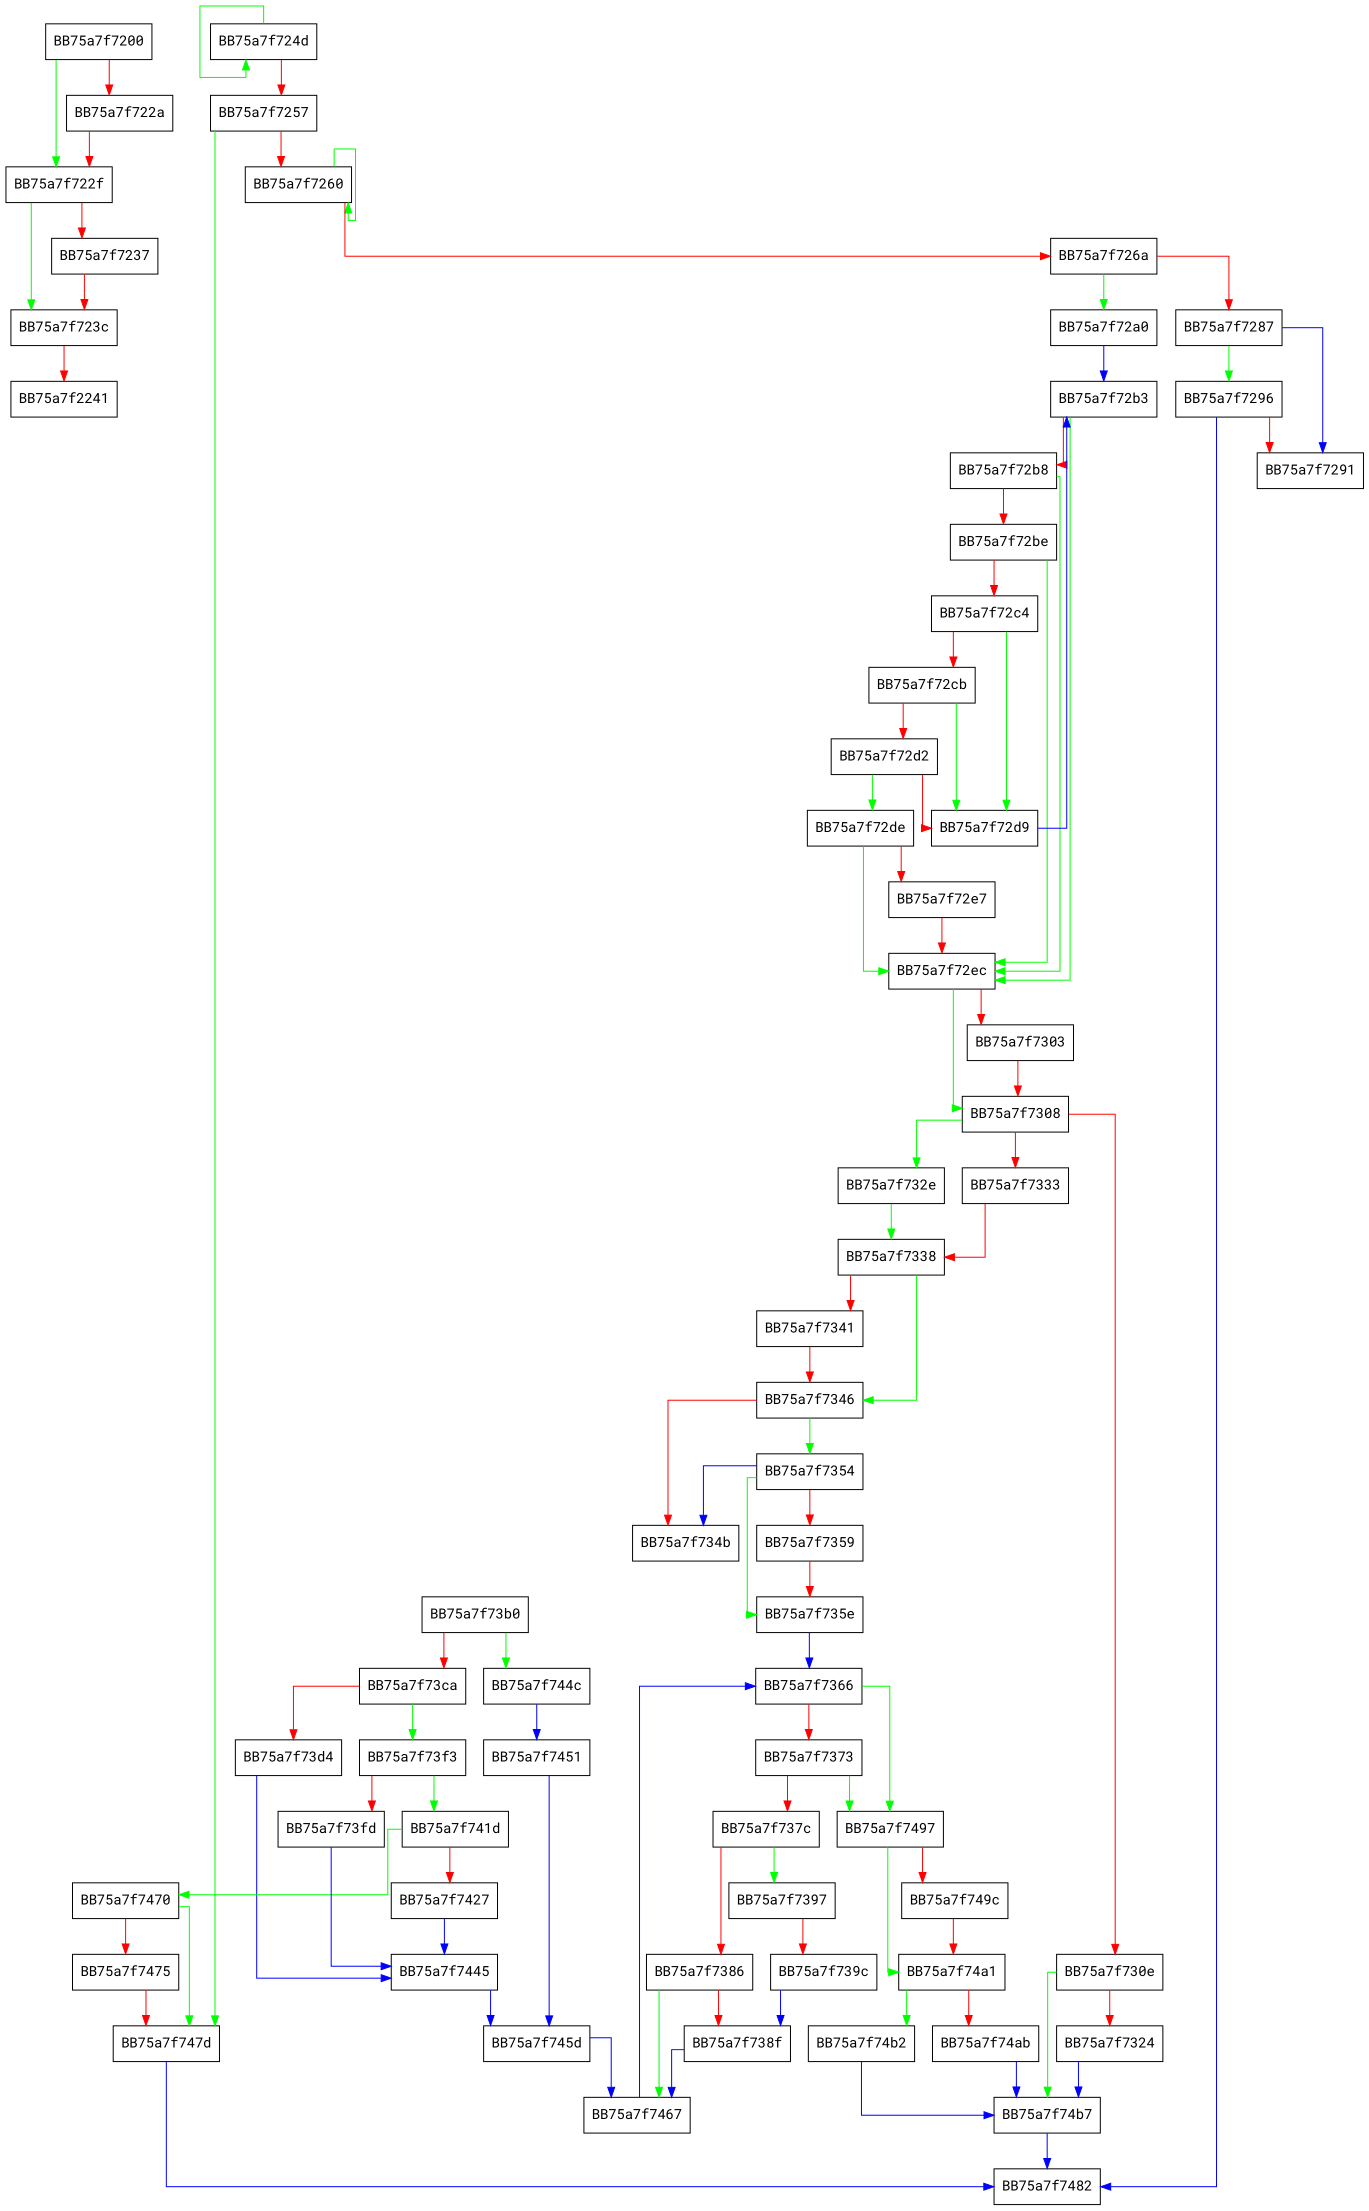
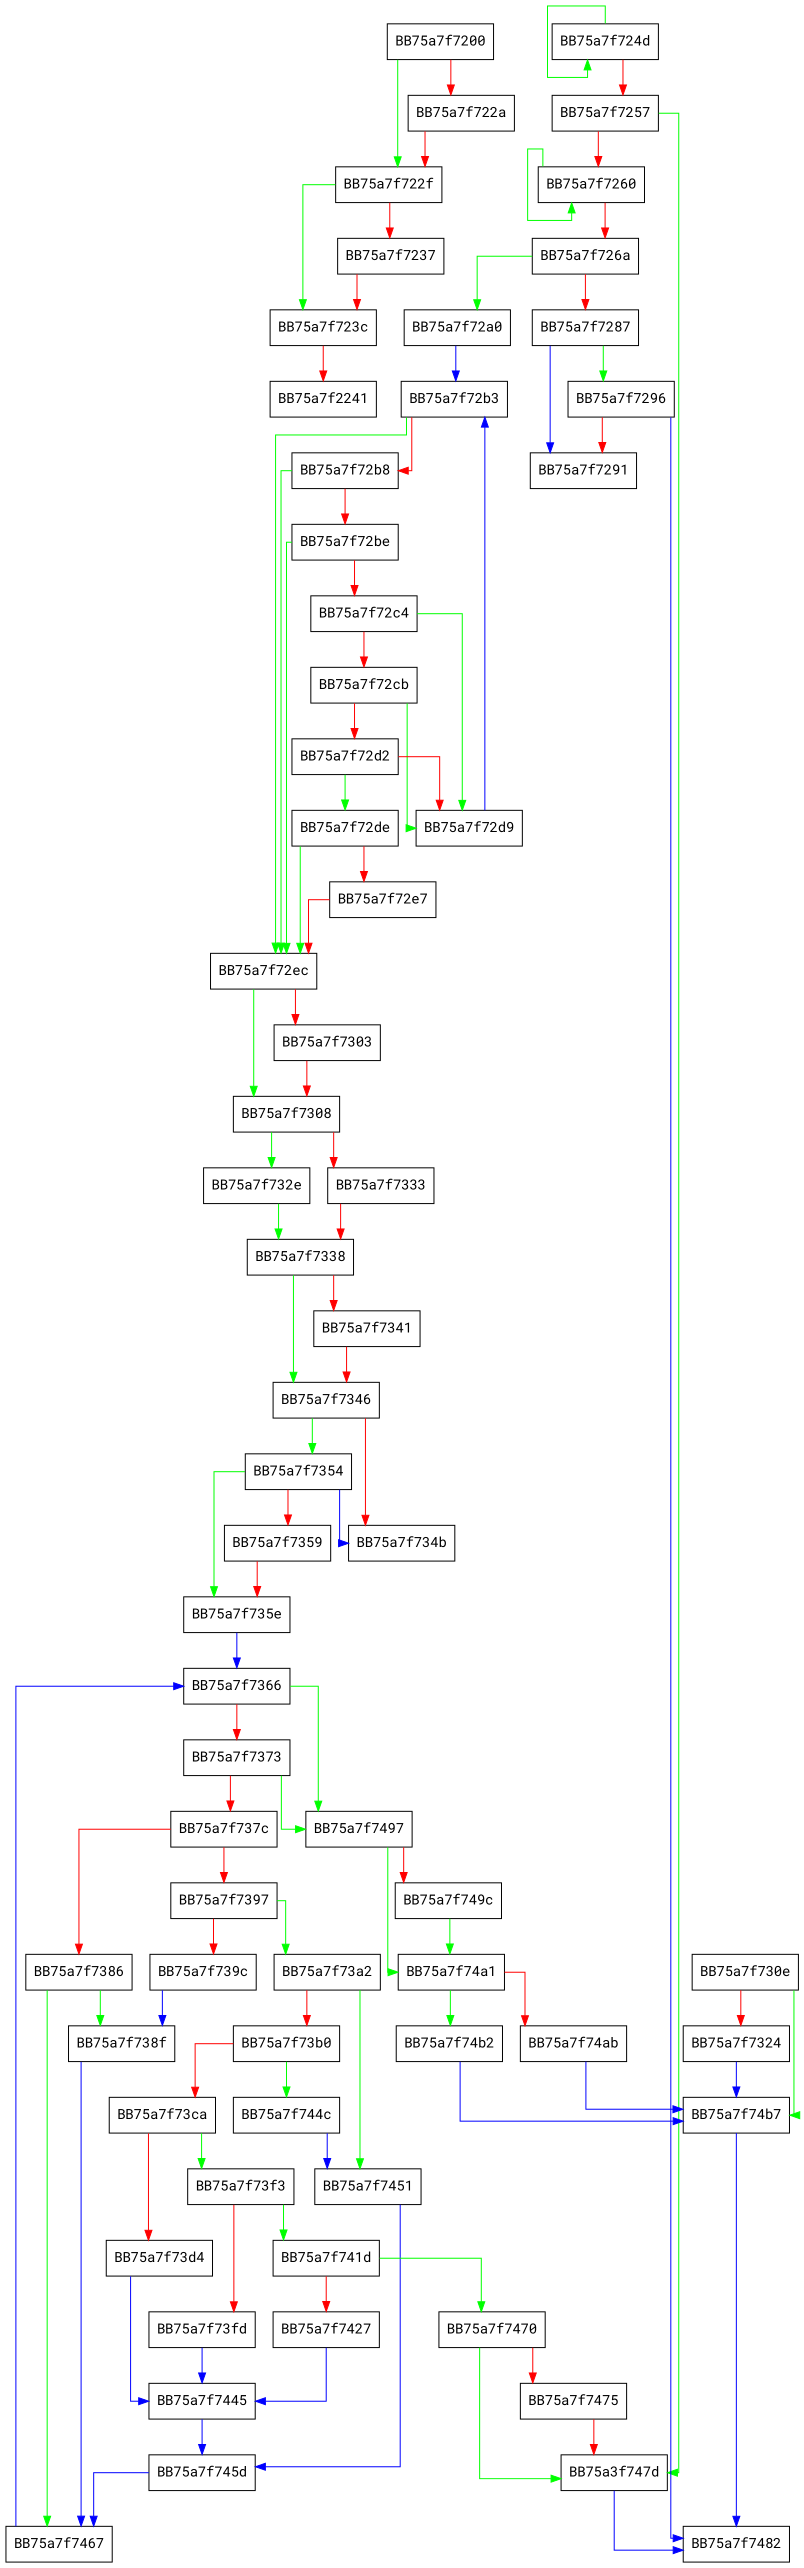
  digraph {
    fontname="Roboto Mono"
    splines=ortho
    node [fontname="Roboto Mono" shape=box]
    edge [color=red fontname="Roboto Mono"]
    BB75a7f7200
    BB75a7f722f
    BB75a7f722a
    BB75a7f723c
    BB75a7f7237
    n6 [label=BB75a7f2241]
    BB75a7f724d
    BB75a7f7257
-   BB75a7f747d
+   BB75a7f747d [label=BB75a3f747d]
    BB75a7f7260
    BB75a7f7482
    BB75a7f726a
    BB75a7f72a0
    BB75a7f7287
    BB75a7f72b3
    BB75a7f7296
    BB75a7f7291
    BB75a7f72ec
    BB75a7f72b8
    BB75a7f7308
    BB75a7f7303
    BB75a7f72be
    BB75a7f732e
    BB75a7f730e
    BB75a7f7333
    BB75a7f72c4
    BB75a7f72d9
    BB75a7f72cb
    BB75a7f72d2
    BB75a7f72de
    BB75a7f72e7
    BB75a7f7338
    BB75a7f74b7
    BB75a7f7324
    BB75a7f7346
    BB75a7f7341
    BB75a7f7354
    BB75a7f734b
    BB75a7f735e
    BB75a7f7359
    BB75a7f7366
    BB75a7f7497
    BB75a7f7373
    BB75a7f74a1
    BB75a7f749c
    BB75a7f737c
    BB75a7f74b2
    BB75a7f74ab
    BB75a7f7397
    BB75a7f7386
+   BB75a7f73a2
    BB75a7f739c
    BB75a7f7467
    BB75a7f738f
    BB75a7f7451
    BB75a7f73b0
    BB75a7f745d
    BB75a7f744c
    BB75a7f73ca
    BB75a7f73f3
    BB75a7f73d4
    BB75a7f741d
    BB75a7f73fd
    BB75a7f7445
    BB75a7f7470
    BB75a7f7427
    BB75a7f7475
    BB75a7f7200 -> BB75a7f722f [color=green]
    BB75a7f7200 -> BB75a7f722a
    BB75a7f722f -> BB75a7f723c [color=green]
    BB75a7f722f -> BB75a7f7237
    BB75a7f722a -> BB75a7f722f
    BB75a7f723c -> n6
    BB75a7f7237 -> BB75a7f723c
    BB75a7f724d -> BB75a7f724d [color=green]
    BB75a7f724d -> BB75a7f7257
    BB75a7f7257 -> BB75a7f747d [color=green]
    BB75a7f7257 -> BB75a7f7260
    BB75a7f747d -> BB75a7f7482 [color=blue]
    BB75a7f7260 -> BB75a7f7260 [color=green]
    BB75a7f7260 -> BB75a7f726a
    BB75a7f726a -> BB75a7f72a0 [color=green]
    BB75a7f726a -> BB75a7f7287
    BB75a7f72a0 -> BB75a7f72b3 [color=blue]
    BB75a7f7287 -> BB75a7f7296 [color=green]
    BB75a7f7287 -> BB75a7f7291 [color=blue]
    BB75a7f72b3 -> BB75a7f72ec [color=green]
    BB75a7f72b3 -> BB75a7f72b8
    BB75a7f7296 -> BB75a7f7482 [color=blue]
    BB75a7f7296 -> BB75a7f7291
    BB75a7f72ec -> BB75a7f7308 [color=green]
    BB75a7f72ec -> BB75a7f7303
    BB75a7f72b8 -> BB75a7f72ec [color=green]
    BB75a7f72b8 -> BB75a7f72be
    BB75a7f7308 -> BB75a7f732e [color=green]
-   BB75a7f7308 -> BB75a7f730e
    BB75a7f7308 -> BB75a7f7333
    BB75a7f7303 -> BB75a7f7308
    BB75a7f72be -> BB75a7f72ec [color=green]
    BB75a7f72be -> BB75a7f72c4
    BB75a7f732e -> BB75a7f7338 [color=green]
    BB75a7f730e -> BB75a7f74b7 [color=green]
    BB75a7f730e -> BB75a7f7324
    BB75a7f7333 -> BB75a7f7338
    BB75a7f72c4 -> BB75a7f72d9 [color=green]
    BB75a7f72c4 -> BB75a7f72cb
    BB75a7f72d9 -> BB75a7f72b3 [color=blue]
    BB75a7f72cb -> BB75a7f72d9 [color=green]
    BB75a7f72cb -> BB75a7f72d2
    BB75a7f72d2 -> BB75a7f72d9
    BB75a7f72d2 -> BB75a7f72de [color=green]
    BB75a7f72de -> BB75a7f72ec [color=green]
    BB75a7f72de -> BB75a7f72e7
    BB75a7f72e7 -> BB75a7f72ec
    BB75a7f7338 -> BB75a7f7346 [color=green]
    BB75a7f7338 -> BB75a7f7341
    BB75a7f74b7 -> BB75a7f7482 [color=blue]
    BB75a7f7324 -> BB75a7f74b7 [color=blue]
    BB75a7f7346 -> BB75a7f7354 [color=green]
    BB75a7f7346 -> BB75a7f734b
    BB75a7f7341 -> BB75a7f7346
    BB75a7f7354 -> BB75a7f734b [color=blue]
    BB75a7f7354 -> BB75a7f735e [color=green]
    BB75a7f7354 -> BB75a7f7359
    BB75a7f735e -> BB75a7f7366 [color=blue]
    BB75a7f7359 -> BB75a7f735e
    BB75a7f7366 -> BB75a7f7497 [color=green]
    BB75a7f7366 -> BB75a7f7373
    BB75a7f7497 -> BB75a7f74a1 [color=green]
    BB75a7f7497 -> BB75a7f749c
    BB75a7f7373 -> BB75a7f7497 [color=green]
    BB75a7f7373 -> BB75a7f737c
    BB75a7f74a1 -> BB75a7f74b2 [color=green]
    BB75a7f74a1 -> BB75a7f74ab
-   BB75a7f749c -> BB75a7f74a1
-   BB75a7f737c -> BB75a7f7397 [color=green]
+   BB75a7f749c -> BB75a7f74a1 [color=green]
+   BB75a7f737c -> BB75a7f7397
    BB75a7f737c -> BB75a7f7386
    BB75a7f74b2 -> BB75a7f74b7 [color=blue]
    BB75a7f74ab -> BB75a7f74b7 [color=blue]
+   BB75a7f7397 -> BB75a7f73a2 [color=green]
    BB75a7f7397 -> BB75a7f739c
    BB75a7f7386 -> BB75a7f7467 [color=green]
-   BB75a7f7386 -> BB75a7f738f
+   BB75a7f7386 -> BB75a7f738f [color=green]
+   BB75a7f73a2 -> BB75a7f7451 [color=green]
+   BB75a7f73a2 -> BB75a7f73b0
    BB75a7f739c -> BB75a7f738f [color=blue]
    BB75a7f7467 -> BB75a7f7366 [color=blue]
    BB75a7f738f -> BB75a7f7467 [color=blue]
    BB75a7f7451 -> BB75a7f745d [color=blue]
    BB75a7f73b0 -> BB75a7f744c [color=green]
    BB75a7f73b0 -> BB75a7f73ca
    BB75a7f745d -> BB75a7f7467 [color=blue]
    BB75a7f744c -> BB75a7f7451 [color=blue]
    BB75a7f73ca -> BB75a7f73f3 [color=green]
    BB75a7f73ca -> BB75a7f73d4
    BB75a7f73f3 -> BB75a7f741d [color=green]
    BB75a7f73f3 -> BB75a7f73fd
    BB75a7f73d4 -> BB75a7f7445 [color=blue]
    BB75a7f741d -> BB75a7f7470 [color=green]
    BB75a7f741d -> BB75a7f7427
    BB75a7f73fd -> BB75a7f7445 [color=blue]
    BB75a7f7445 -> BB75a7f745d [color=blue]
    BB75a7f7470 -> BB75a7f747d [color=green]
    BB75a7f7470 -> BB75a7f7475
    BB75a7f7427 -> BB75a7f7445 [color=blue]
    BB75a7f7475 -> BB75a7f747d
  }
